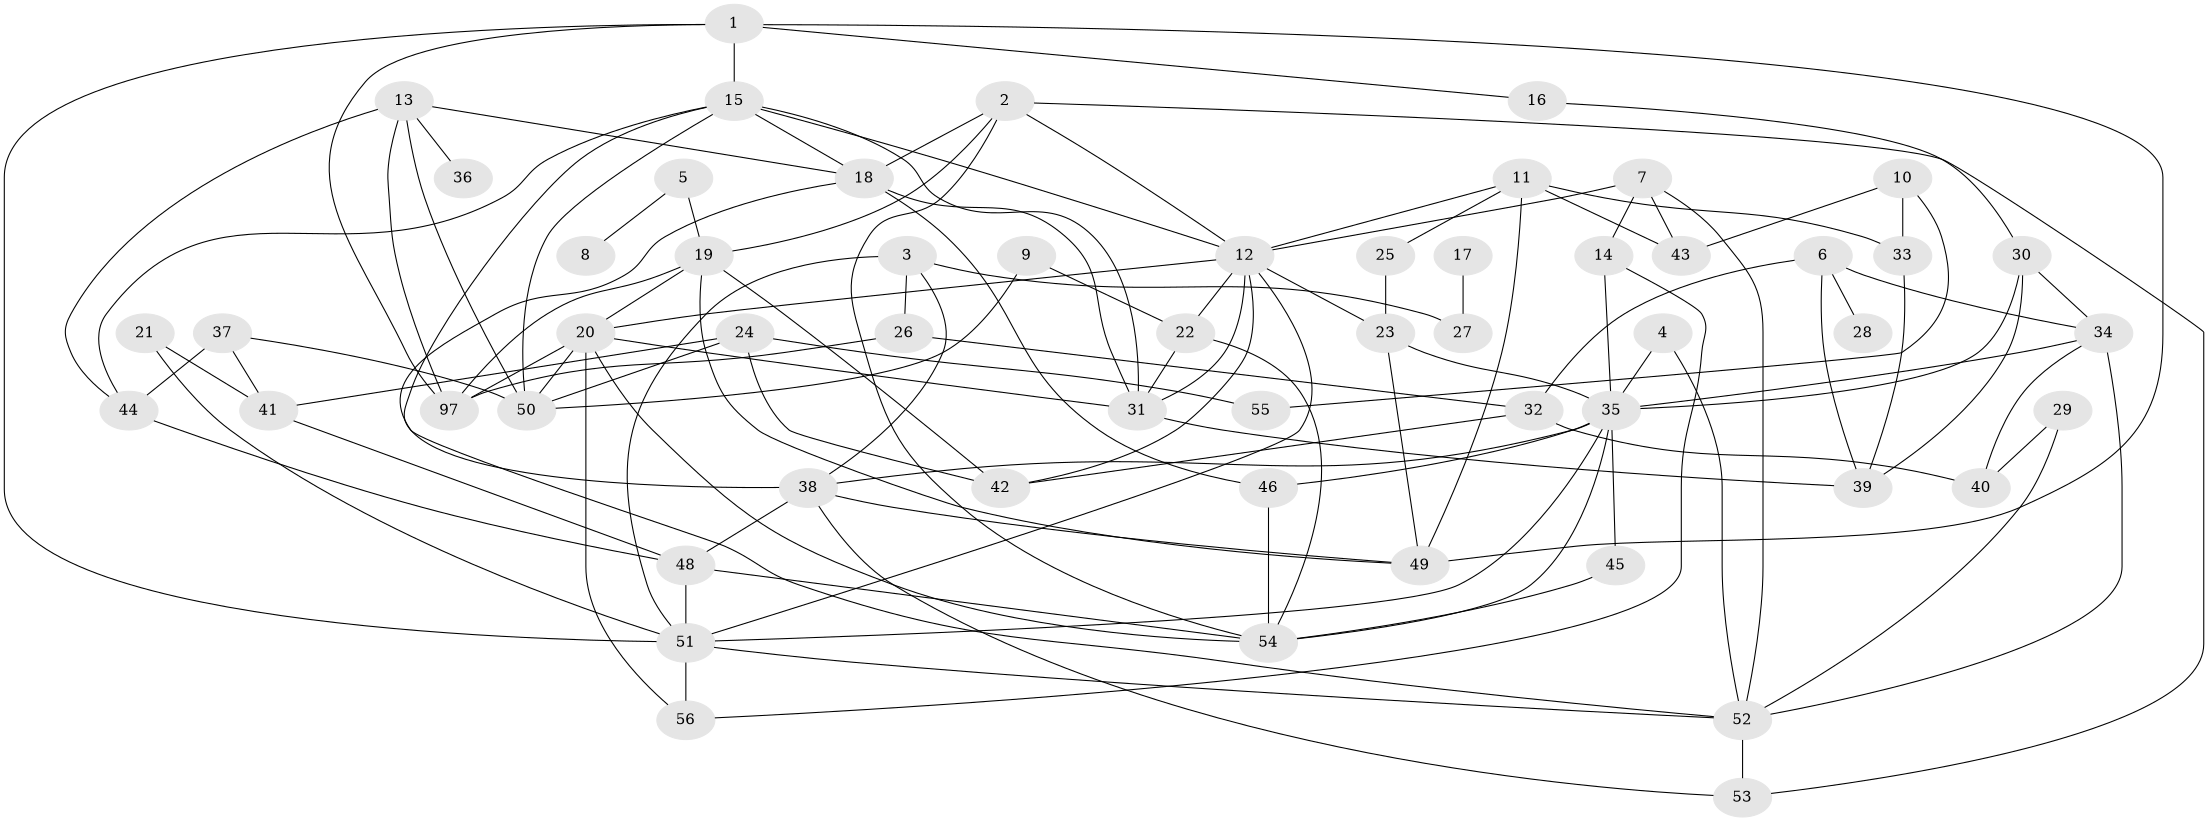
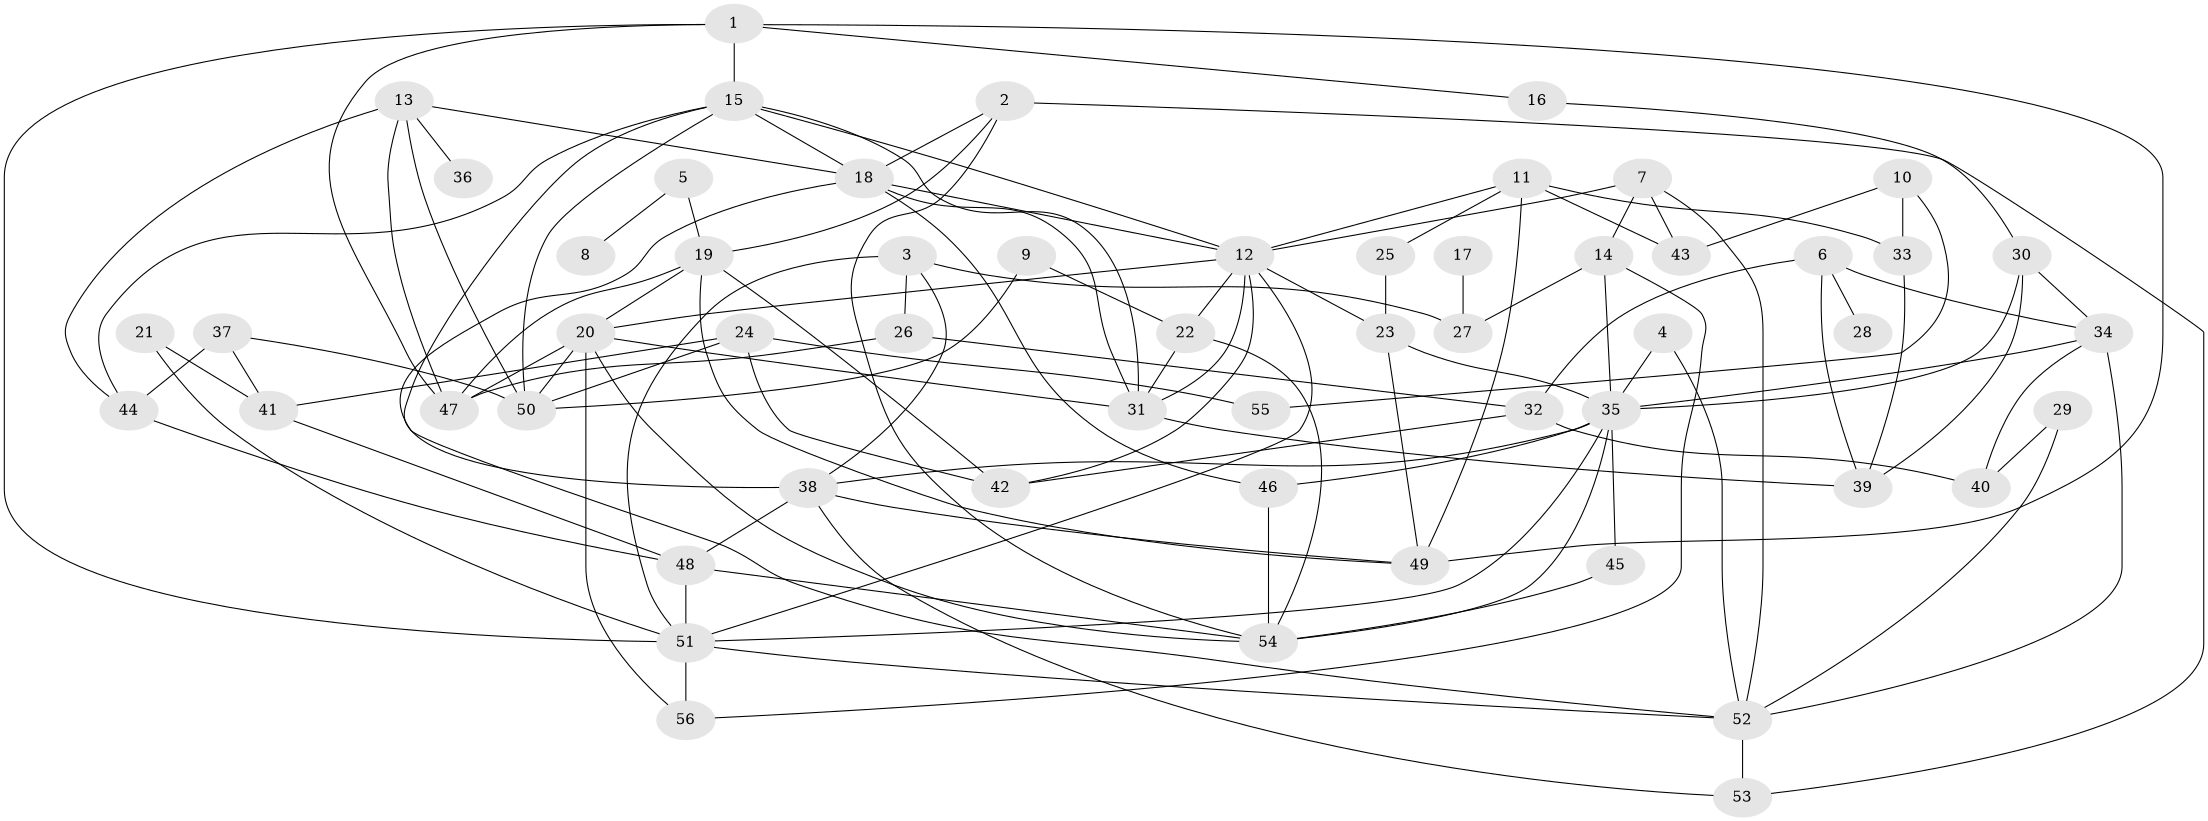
  graph {
    node [color=gray90 style=filled]
    edge [weight=1.0]
    1
    15
    16
-   47 [label=97]
+   47
    49
    51
    18
    38
    50
    31
    44
    30
    52
    56
    2
    12
    19
    53
    54
    22
    20
    23
    42
    46
    3
    26
    27
    32
    48
    4
    35
    45
    5
    8
    6
    28
    34
    39
    40
    7
    14
    43
    9
    10
    33
    55
    11
    25
    13
    36
    17
    21
    41
    24
    29
    37
    1 -- 15
    1 -- 16
    1 -- 47
    1 -- 49
    1 -- 51
    15 -- 18
    15 -- 38
    15 -- 50
    15 -- 31
    15 -- 44
    16 -- 30
    51 -- 52
    51 -- 56
    18 -- 31
    18 -- 52
    18 -- 46
    38 -- 49
    38 -- 53
    38 -- 48
    31 -- 39
    44 -- 48
    30 -- 35 [weight=2.0]
    30 -- 34
    30 -- 39
    52 -- 53 [weight=2.0]
    2 -- 18
-   2 -- 12
+   18 -- 12
    2 -- 19
    2 -- 53
    2 -- 54
    12 -- 15
    12 -- 51
    12 -- 31
    12 -- 22
    12 -- 20
    12 -- 23
    12 -- 42
    19 -- 47
    19 -- 49
    19 -- 20
    19 -- 42
    22 -- 31
    22 -- 54
    20 -- 47
    20 -- 50
    20 -- 31
    20 -- 56
    20 -- 54
    23 -- 49
    23 -- 35
    46 -- 54
    3 -- 51
    3 -- 38
    3 -- 26
    3 -- 27
    26 -- 47
    26 -- 32
    32 -- 42
    32 -- 40
    48 -- 51
    48 -- 54
    4 -- 52
    4 -- 35
    35 -- 51
    35 -- 38
    35 -- 54
    35 -- 46
    35 -- 45
    45 -- 54
    5 -- 19
    5 -- 8
    6 -- 32
    6 -- 28
    6 -- 34
    6 -- 39
    34 -- 52
    34 -- 35
    34 -- 40
    7 -- 52
    7 -- 12
    7 -- 14
    7 -- 43
    14 -- 56
+   14 -- 27
    14 -- 35
    9 -- 50
    9 -- 22
    10 -- 43
    10 -- 33
    10 -- 55
    33 -- 39
    11 -- 49
    11 -- 12
    11 -- 43
    11 -- 33
    11 -- 25
    25 -- 23
    13 -- 47
    13 -- 18
    13 -- 50 [weight=2.0]
    13 -- 44
    13 -- 36
    17 -- 27
    21 -- 51
    21 -- 41
    41 -- 48
    24 -- 50
    24 -- 42
    24 -- 55
    24 -- 41
    29 -- 52
    29 -- 40
    37 -- 50
    37 -- 44
    37 -- 41
  }
